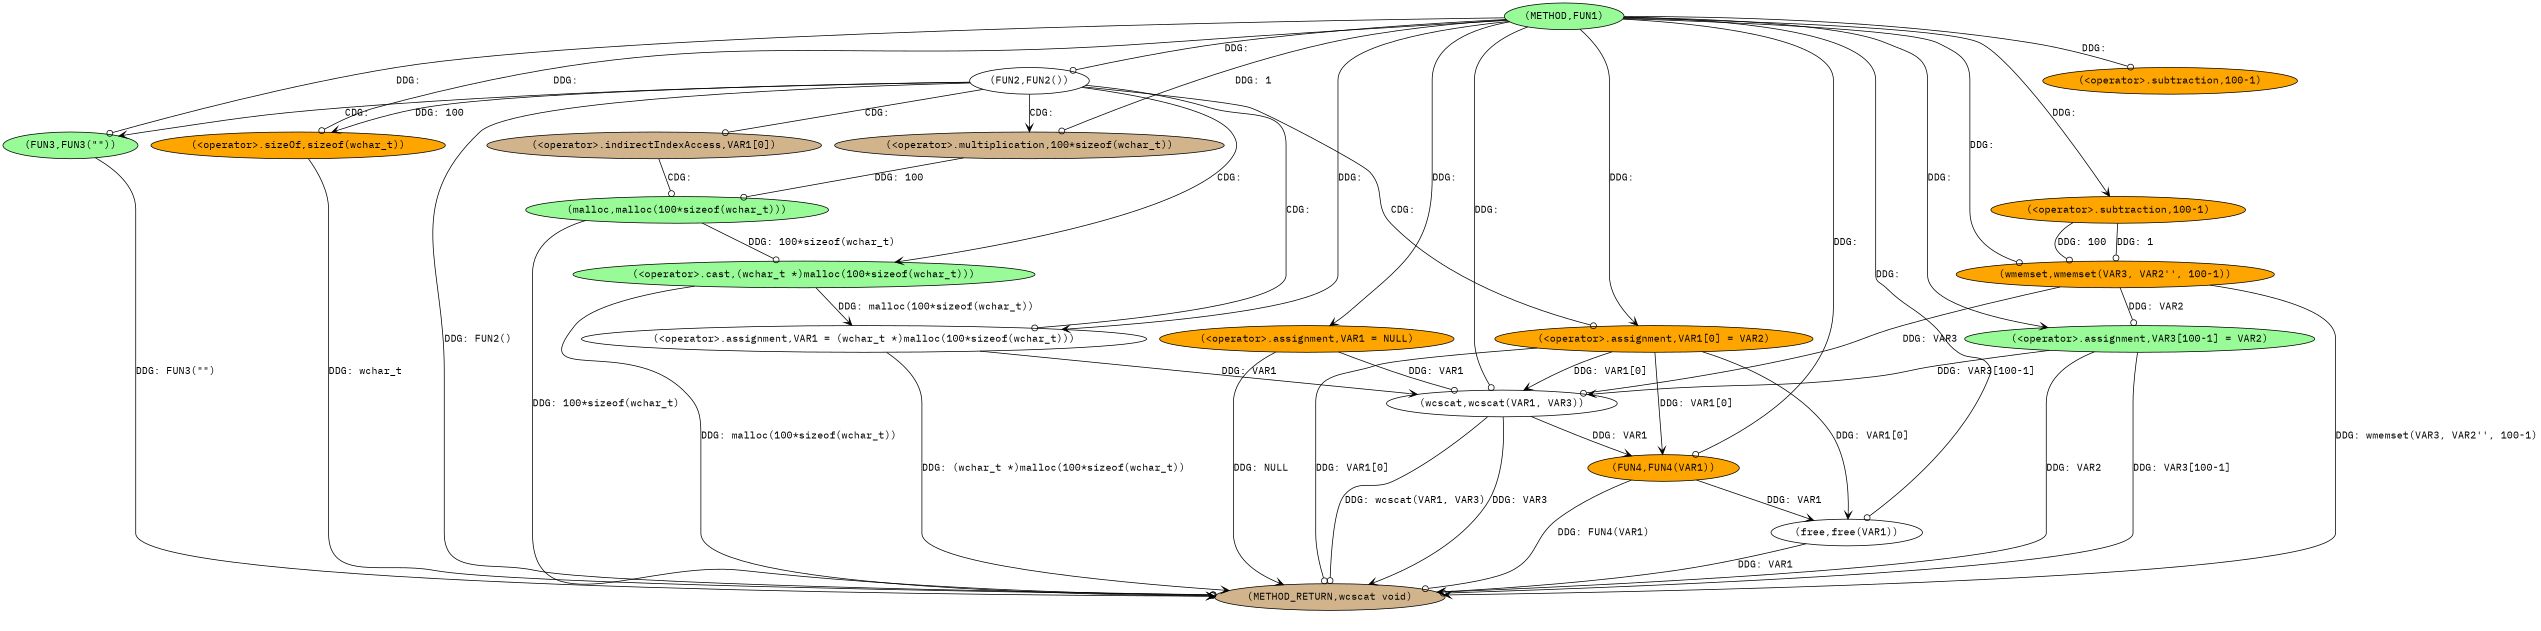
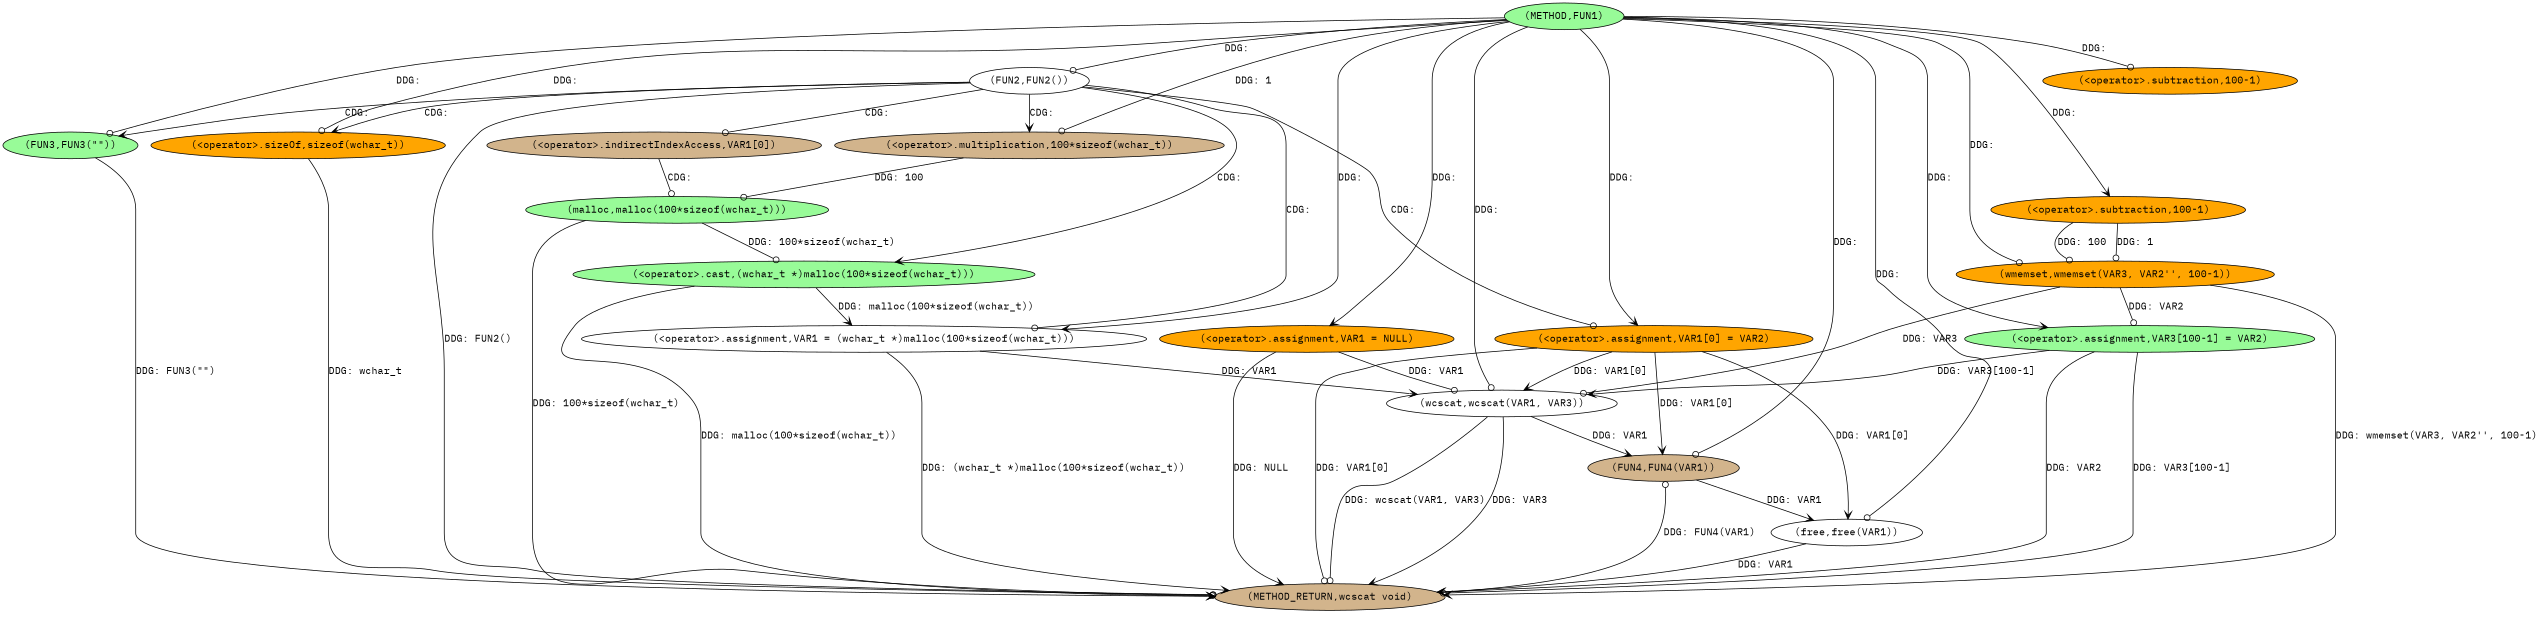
  digraph {
    fontname="IBM Plex Mono"
    node [fillcolor=orange fontname="IBM Plex Mono" style=filled]
    edge [arrowhead=odot fontname="IBM Plex Mono"]
    n1 [fillcolor=palegreen label="(METHOD,FUN1)"]
    n2 [label="(<operator>.assignment,VAR1 = NULL)"]
    n3 [fillcolor=white label="(FUN2,FUN2())"]
    n4 [fillcolor=palegreen label="(FUN3,FUN3(\"\"))"]
    n5 [fillcolor=white label="(<operator>.assignment,VAR1 = (wchar_t *)malloc(100*sizeof(wchar_t)))"]
    n6 [fillcolor=tan label="(<operator>.multiplication,100*sizeof(wchar_t))"]
    n7 [label="(<operator>.sizeOf,sizeof(wchar_t))"]
    n8 [label="(<operator>.assignment,VAR1[0] = VAR2)"]
    n9 [label="(wmemset,wmemset(VAR3, VAR2'', 100-1))"]
    n10 [label="(<operator>.subtraction,100-1)"]
    n11 [fillcolor=palegreen label="(<operator>.assignment,VAR3[100-1] = VAR2)"]
    n12 [label="(<operator>.subtraction,100-1)"]
    n13 [fillcolor=white label="(wcscat,wcscat(VAR1, VAR3))"]
-   n14 [label="(FUN4,FUN4(VAR1))"]
+   n14 [fillcolor=tan label="(FUN4,FUN4(VAR1))"]
    n15 [fillcolor=white label="(free,free(VAR1))"]
    n16 [fillcolor=tan label="(METHOD_RETURN,wcscat void)"]
    n17 [fillcolor=palegreen label="(<operator>.cast,(wchar_t *)malloc(100*sizeof(wchar_t)))"]
    n18 [fillcolor=tan label="(<operator>.indirectIndexAccess,VAR1[0])"]
    n19 [fillcolor=palegreen label="(malloc,malloc(100*sizeof(wchar_t)))"]
    n1 -> n2 [arrowhead=vee label="DDG: "]
    n1 -> n3 [label="DDG: "]
    n1 -> n4 [label="DDG: "]
    n1 -> n5 [arrowhead=vee label="DDG: "]
    n1 -> n6 [label="DDG: 1"]
    n1 -> n7 [label="DDG: "]
    n1 -> n8 [arrowhead=vee label="DDG: "]
    n1 -> n9 [label="DDG: "]
    n1 -> n10 [arrowhead=vee label="DDG: "]
    n1 -> n11 [arrowhead=vee label="DDG: "]
    n1 -> n12 [label="DDG: "]
    n1 -> n13 [label="DDG: "]
    n1 -> n14 [label="DDG: "]
    n1 -> n15 [label="DDG: "]
    n2 -> n13 [label="DDG: VAR1"]
    n2 -> n16 [arrowhead=vee label="DDG: NULL"]
    n3 -> n4 [arrowhead=vee label="CDG: "]
    n3 -> n5 [label="CDG: "]
    n3 -> n6 [arrowhead=vee label="CDG: "]
-   n3 -> n7 [arrowhead=vee label="DDG: 100"]
+   n3 -> n7 [arrowhead=vee label="CDG: "]
    n3 -> n8 [label="CDG: "]
    n3 -> n16 [label="DDG: FUN2()"]
    n3 -> n17 [arrowhead=vee label="CDG: "]
    n3 -> n18 [label="CDG: "]
    n4 -> n16 [arrowhead=vee label="DDG: FUN3(\"\")"]
    n5 -> n13 [arrowhead=vee label="DDG: VAR1"]
    n5 -> n16 [arrowhead=vee label="DDG: (wchar_t *)malloc(100*sizeof(wchar_t))"]
    n6 -> n19 [label="DDG: 100"]
    n7 -> n16 [label="DDG: wchar_t"]
    n8 -> n13 [arrowhead=vee label="DDG: VAR1[0]"]
    n8 -> n14 [arrowhead=vee label="DDG: VAR1[0]"]
    n8 -> n15 [arrowhead=vee label="DDG: VAR1[0]"]
    n8 -> n16 [label="DDG: VAR1[0]"]
    n9 -> n11 [label="DDG: VAR2"]
    n9 -> n13 [label="DDG: VAR3"]
    n9 -> n16 [arrowhead=vee label="DDG: wmemset(VAR3, VAR2'', 100-1)"]
    n10 -> n9 [label="DDG: 100"]
    n10 -> n9 [label="DDG: 1"]
    n11 -> n13 [arrowhead=vee label="DDG: VAR3[100-1]"]
    n11 -> n16 [arrowhead=vee label="DDG: VAR2"]
    n11 -> n16 [label="DDG: VAR3[100-1]"]
    n13 -> n14 [arrowhead=vee label="DDG: VAR1"]
    n13 -> n16 [label="DDG: wcscat(VAR1, VAR3)"]
    n13 -> n16 [arrowhead=vee label="DDG: VAR3"]
    n14 -> n15 [arrowhead=vee label="DDG: VAR1"]
-   n14 -> n16 [label="DDG: FUN4(VAR1)"]
+   n16 -> n14 [label="DDG: FUN4(VAR1)"]
    n15 -> n16 [arrowhead=vee label="DDG: VAR1"]
    n17 -> n5 [arrowhead=vee label="DDG: malloc(100*sizeof(wchar_t))"]
    n17 -> n16 [arrowhead=vee label="DDG: malloc(100*sizeof(wchar_t))"]
    n18 -> n19 [label="CDG: "]
    n19 -> n16 [label="DDG: 100*sizeof(wchar_t)"]
    n19 -> n17 [label="DDG: 100*sizeof(wchar_t)"]
  }
